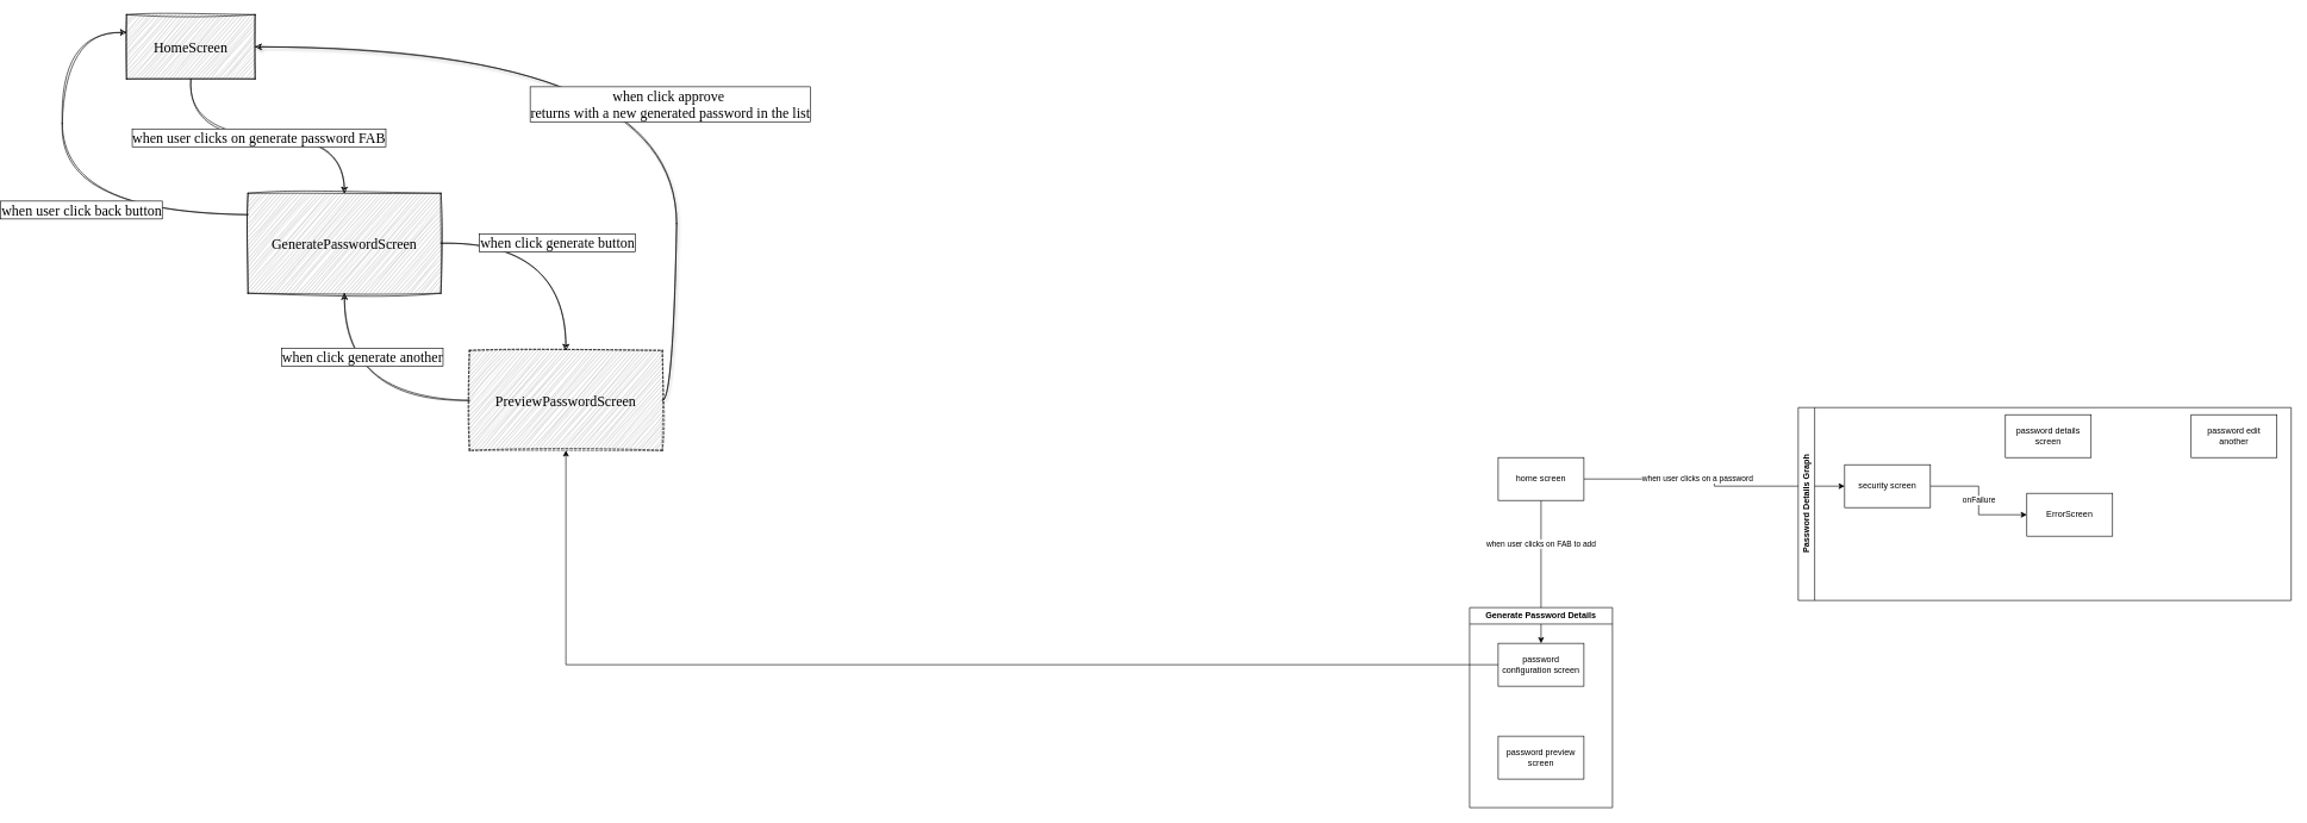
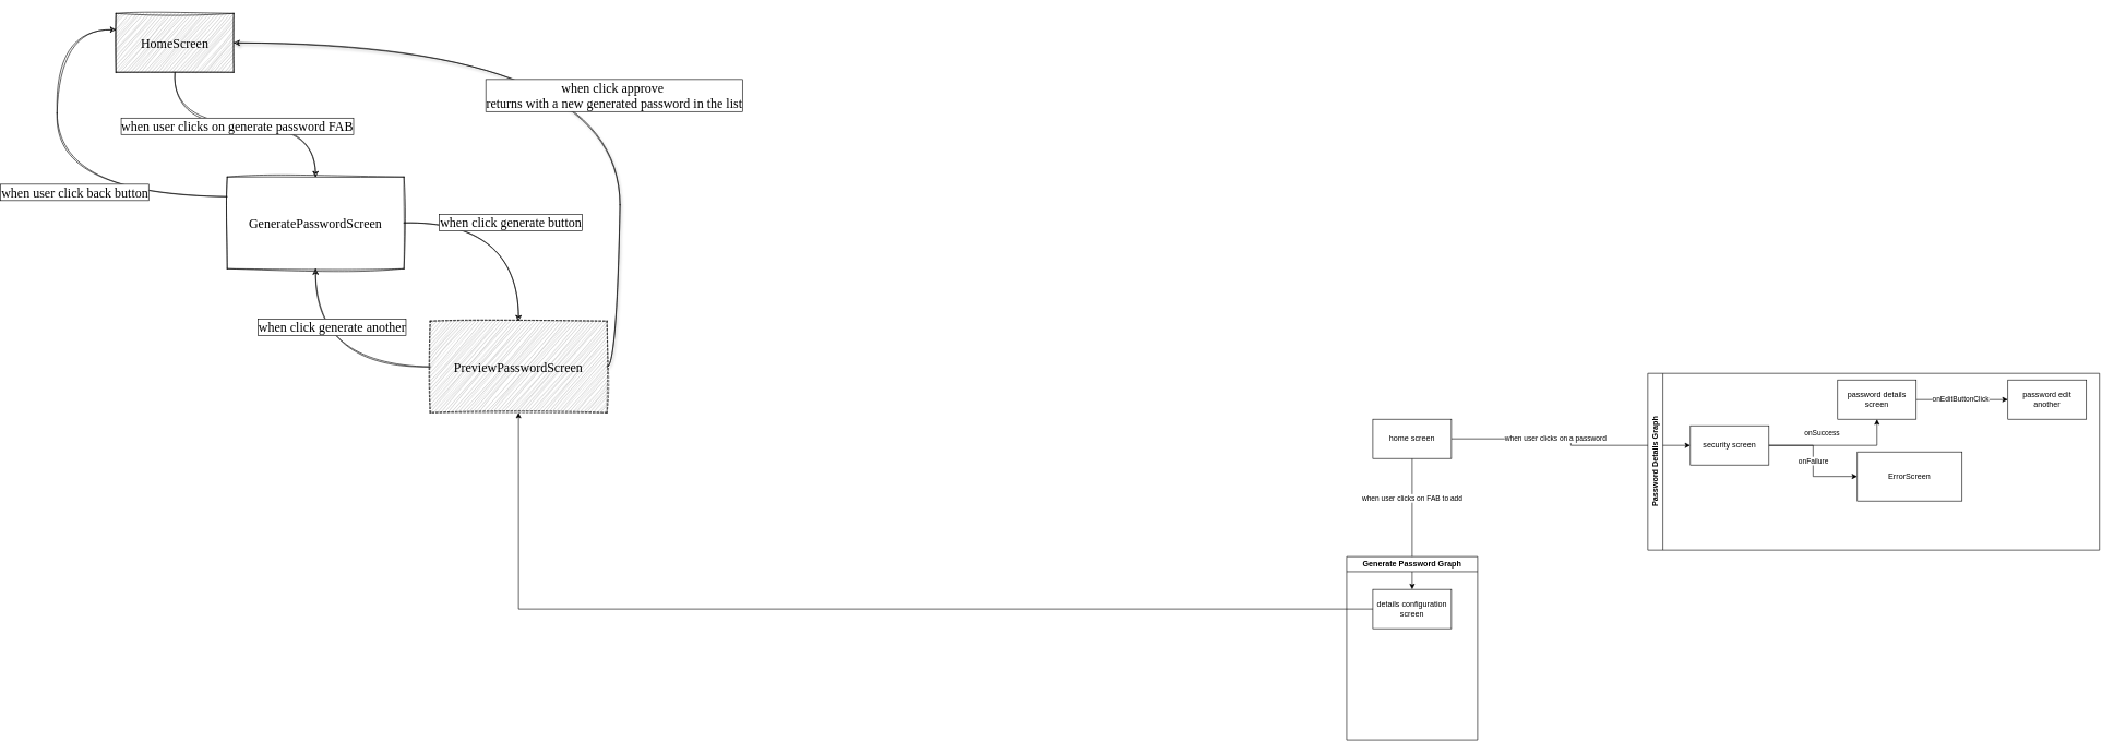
  <mxCell id="0" />
  <mxCell id="1" parent="0" />
  <mxCell id="2" value="" style="edgeStyle=orthogonalEdgeStyle;rounded=0;sketch=1;hachureGap=4;jiggle=2;curveFitting=1;orthogonalLoop=1;jettySize=auto;html=1;fontFamily=Architects Daughter;fontSource=https%3A%2F%2Ffonts.googleapis.com%2Fcss%3Ffamily%3DArchitects%2BDaughter;fontSize=16;curved=1;" parent="1" source="4" target="9" edge="1"><mxGeometry relative="1" as="geometry" /></mxCell>
  <mxCell id="3" value="when user clicks on generate password FAB" style="edgeLabel;html=1;align=center;verticalAlign=middle;resizable=0;points=[];fontSize=20;fontFamily=Architects Daughter;labelBorderColor=default;" parent="2" vertex="1" connectable="0"><mxGeometry x="-0.072" y="-1" relative="1" as="geometry"><mxPoint as="offset" /></mxGeometry></mxCell>
  <mxCell id="4" value="HomeScreen" style="rounded=0;whiteSpace=wrap;html=1;sketch=1;hachureGap=4;jiggle=2;curveFitting=1;fontFamily=Architects Daughter;fontSource=https%3A%2F%2Ffonts.googleapis.com%2Fcss%3Ffamily%3DArchitects%2BDaughter;fontSize=20;fillStyle=hachure;fillColor=#B3B3B3;" parent="1" vertex="1"><mxGeometry x="110" y="20" width="180" height="90" as="geometry" /></mxCell>
  <mxCell id="5" value="" style="edgeStyle=orthogonalEdgeStyle;rounded=0;sketch=1;hachureGap=4;jiggle=2;curveFitting=1;orthogonalLoop=1;jettySize=auto;html=1;fontFamily=Architects Daughter;fontSource=https%3A%2F%2Ffonts.googleapis.com%2Fcss%3Ffamily%3DArchitects%2BDaughter;fontSize=16;curved=1;" parent="1" source="9" target="14" edge="1"><mxGeometry relative="1" as="geometry" /></mxCell>
  <mxCell id="6" value="when click generate button" style="edgeLabel;html=1;align=center;verticalAlign=middle;resizable=0;points=[];fontSize=20;fontFamily=Architects Daughter;labelBorderColor=default;" parent="5" vertex="1" connectable="0"><mxGeometry x="-0.003" y="2" relative="1" as="geometry"><mxPoint as="offset" /></mxGeometry></mxCell>
  <mxCell id="7" style="edgeStyle=orthogonalEdgeStyle;rounded=0;sketch=1;hachureGap=4;jiggle=2;curveFitting=1;orthogonalLoop=1;jettySize=auto;html=1;fontFamily=Architects Daughter;fontSource=https%3A%2F%2Ffonts.googleapis.com%2Fcss%3Ffamily%3DArchitects%2BDaughter;fontSize=16;curved=1;" parent="1" source="9" target="4" edge="1"><mxGeometry relative="1" as="geometry"><Array as="points"><mxPoint x="20" y="300" /><mxPoint x="20" y="45" /></Array></mxGeometry></mxCell>
  <mxCell id="8" value="when user click back button" style="edgeLabel;html=1;align=center;verticalAlign=middle;resizable=0;points=[];fontSize=20;fontFamily=Architects Daughter;labelBorderColor=default;" parent="7" vertex="1" connectable="0"><mxGeometry x="-0.226" y="-8" relative="1" as="geometry"><mxPoint as="offset" /></mxGeometry></mxCell>
- <mxCell id="9" value="GeneratePasswordScreen" style="rounded=0;whiteSpace=wrap;html=1;sketch=1;hachureGap=4;jiggle=2;curveFitting=1;fontFamily=Architects Daughter;fontSource=https%3A%2F%2Ffonts.googleapis.com%2Fcss%3Ffamily%3DArchitects%2BDaughter;fontSize=20;fillStyle=hachure;fillColor=#B3B3B3;" parent="1" vertex="1"><mxGeometry x="280" y="270" width="270" height="140" as="geometry" /></mxCell>
+ <mxCell id="9" value="GeneratePasswordScreen" style="rounded=0;whiteSpace=wrap;html=1;sketch=1;hachureGap=4;jiggle=2;curveFitting=1;fontFamily=Architects Daughter;fontSource=https%3A%2F%2Ffonts.googleapis.com%2Fcss%3Ffamily%3DArchitects%2BDaughter;fontSize=20;fillStyle=hachure;fillColor=#ffffff;" parent="1" vertex="1"><mxGeometry x="280" y="270" width="270" height="140" as="geometry" /></mxCell>
  <mxCell id="10" style="edgeStyle=orthogonalEdgeStyle;rounded=0;sketch=1;hachureGap=4;jiggle=2;curveFitting=1;orthogonalLoop=1;jettySize=auto;html=1;exitX=1;exitY=0.5;exitDx=0;exitDy=0;entryX=1;entryY=0.5;entryDx=0;entryDy=0;fontFamily=Architects Daughter;fontSource=https%3A%2F%2Ffonts.googleapis.com%2Fcss%3Ffamily%3DArchitects%2BDaughter;fontSize=16;curved=1;shadow=1;" parent="1" source="14" target="4" edge="1"><mxGeometry relative="1" as="geometry" /></mxCell>
  <mxCell id="11" value="when click approve&amp;nbsp;&lt;br&gt;returns with a new generated password in the list" style="edgeLabel;html=1;align=center;verticalAlign=middle;resizable=0;points=[];fontSize=20;fontFamily=Architects Daughter;labelBorderColor=default;" parent="10" vertex="1" connectable="0"><mxGeometry x="-0.211" y="10" relative="1" as="geometry"><mxPoint as="offset" /></mxGeometry></mxCell>
  <mxCell id="12" style="edgeStyle=orthogonalEdgeStyle;rounded=0;sketch=1;hachureGap=4;jiggle=2;curveFitting=1;orthogonalLoop=1;jettySize=auto;html=1;exitX=0;exitY=0.5;exitDx=0;exitDy=0;fontFamily=Architects Daughter;fontSource=https%3A%2F%2Ffonts.googleapis.com%2Fcss%3Ffamily%3DArchitects%2BDaughter;fontSize=16;curved=1;" edge="1" parent="1" source="14" target="9"><mxGeometry relative="1" as="geometry" /></mxCell>
  <mxCell id="13" value="when click generate another" style="edgeLabel;html=1;align=center;verticalAlign=middle;resizable=0;points=[];fontSize=20;fontFamily=Architects Daughter;labelBorderColor=default;" vertex="1" connectable="0" parent="12"><mxGeometry x="0.461" y="-24" relative="1" as="geometry"><mxPoint as="offset" /></mxGeometry></mxCell>
  <mxCell id="14" value="PreviewPasswordScreen" style="rounded=0;whiteSpace=wrap;html=1;sketch=1;hachureGap=4;jiggle=2;curveFitting=1;fontFamily=Architects Daughter;fontSource=https%3A%2F%2Ffonts.googleapis.com%2Fcss%3Ffamily%3DArchitects%2BDaughter;fontSize=20;fillStyle=hachure;fillColor=#B3B3B3;dashed=1;" parent="1" vertex="1"><mxGeometry x="590" y="490" width="270" height="140" as="geometry" /></mxCell>
  <mxCell id="15" value="" style="edgeStyle=orthogonalEdgeStyle;rounded=0;orthogonalLoop=1;jettySize=auto;html=1;" edge="1" parent="1" source="19" target="21"><mxGeometry relative="1" as="geometry" /></mxCell>
  <mxCell id="16" value="when user clicks on FAB to add" style="edgeLabel;html=1;align=center;verticalAlign=middle;resizable=0;points=[];" vertex="1" connectable="0" parent="15"><mxGeometry x="-0.399" y="-1" relative="1" as="geometry"><mxPoint as="offset" /></mxGeometry></mxCell>
  <mxCell id="17" value="" style="edgeStyle=orthogonalEdgeStyle;rounded=0;orthogonalLoop=1;jettySize=auto;html=1;" edge="1" parent="1" source="19" target="27"><mxGeometry relative="1" as="geometry"><mxPoint x="2330" y="670" as="targetPoint" /></mxGeometry></mxCell>
  <mxCell id="18" value="when user clicks on a password" style="edgeLabel;html=1;align=center;verticalAlign=middle;resizable=0;points=[];" vertex="1" connectable="0" parent="17"><mxGeometry x="-0.16" y="1" relative="1" as="geometry"><mxPoint as="offset" /></mxGeometry></mxCell>
  <mxCell id="19" value="home screen" style="rounded=0;whiteSpace=wrap;html=1;" vertex="1" parent="1"><mxGeometry x="2030" y="640" width="120" height="60" as="geometry" /></mxCell>
- <mxCell id="20" value="Generate Password Details" style="swimlane;whiteSpace=wrap;html=1;" vertex="1" parent="1"><mxGeometry x="1990" y="850" width="200" height="280" as="geometry" /></mxCell>
- <mxCell id="21" value="password configuration screen" style="rounded=0;whiteSpace=wrap;html=1;" vertex="1" parent="20"><mxGeometry x="40" y="50" width="120" height="60" as="geometry" /></mxCell>
- <mxCell id="22" value="password preview screen" style="rounded=0;whiteSpace=wrap;html=1;" vertex="1" parent="20"><mxGeometry x="40" y="180" width="120" height="60" as="geometry" /></mxCell>
+ <mxCell id="20" value="Generate Password Graph" style="swimlane;whiteSpace=wrap;html=1;" vertex="1" parent="1"><mxGeometry x="1990" y="850" width="200" height="280" as="geometry" /></mxCell>
+ <mxCell id="21" value="details configuration screen" style="rounded=0;whiteSpace=wrap;html=1;" vertex="1" parent="20"><mxGeometry x="40" y="50" width="120" height="60" as="geometry" /></mxCell>
  <mxCell id="23" value="" style="edgeStyle=orthogonalEdgeStyle;rounded=0;orthogonalLoop=1;jettySize=auto;html=1;" edge="1" parent="20" source="21" target="14"><mxGeometry relative="1" as="geometry" /></mxCell>
  <mxCell id="24" value="Password Details Graph" style="swimlane;horizontal=0;whiteSpace=wrap;html=1;" vertex="1" parent="1"><mxGeometry x="2450" y="570" width="690" height="270" as="geometry" /></mxCell>
  <mxCell id="25" value="" style="edgeStyle=orthogonalEdgeStyle;rounded=0;orthogonalLoop=1;jettySize=auto;html=1;" edge="1" parent="24" source="27" target="34"><mxGeometry relative="1" as="geometry" /></mxCell>
  <mxCell id="26" value="onFailure" style="edgeLabel;html=1;align=center;verticalAlign=middle;resizable=0;points=[];" vertex="1" connectable="0" parent="25"><mxGeometry x="-0.002" relative="1" as="geometry"><mxPoint as="offset" /></mxGeometry></mxCell>
  <mxCell id="27" value="security screen" style="rounded=0;whiteSpace=wrap;html=1;" vertex="1" parent="24"><mxGeometry x="65" y="80" width="120" height="60" as="geometry" /></mxCell>
+ <mxCell id="28" value="" style="edgeStyle=orthogonalEdgeStyle;rounded=0;orthogonalLoop=1;jettySize=auto;html=1;" edge="1" parent="24" source="30" target="33"><mxGeometry relative="1" as="geometry" /></mxCell>
+ <mxCell id="29" value="onEditButtonClick" style="edgeLabel;html=1;align=center;verticalAlign=middle;resizable=0;points=[];" vertex="1" connectable="0" parent="28"><mxGeometry x="-0.045" y="1" relative="1" as="geometry"><mxPoint as="offset" /></mxGeometry></mxCell>
  <mxCell id="30" value="password details screen" style="rounded=0;whiteSpace=wrap;html=1;" vertex="1" parent="24"><mxGeometry x="290" y="10" width="120" height="60" as="geometry" /></mxCell>
+ <mxCell id="31" value="" style="edgeStyle=orthogonalEdgeStyle;rounded=0;orthogonalLoop=1;jettySize=auto;html=1;" edge="1" parent="24" source="27" target="30"><mxGeometry relative="1" as="geometry" /></mxCell>
+ <mxCell id="32" value="onSuccess" style="edgeLabel;html=1;align=center;verticalAlign=middle;resizable=0;points=[];" vertex="1" connectable="0" parent="31"><mxGeometry x="-0.222" relative="1" as="geometry"><mxPoint y="-20" as="offset" /></mxGeometry></mxCell>
  <mxCell id="33" value="password edit another" style="rounded=0;whiteSpace=wrap;html=1;" vertex="1" parent="24"><mxGeometry x="550" y="10" width="120" height="60" as="geometry" /></mxCell>
- <mxCell id="34" value="ErrorScreen" style="rounded=0;whiteSpace=wrap;html=1;" vertex="1" parent="24"><mxGeometry x="320" y="120" width="120" height="60" as="geometry" /></mxCell>
+ <mxCell id="34" value="ErrorScreen" style="rounded=0;whiteSpace=wrap;html=1;" vertex="1" parent="24"><mxGeometry x="320" y="120" width="160" height="75" as="geometry" /></mxCell>
